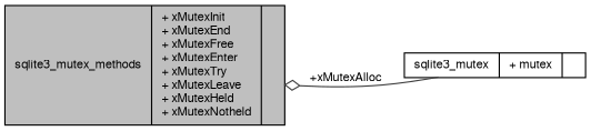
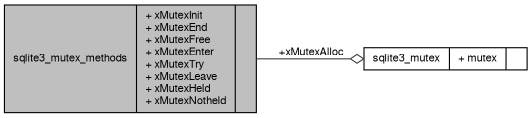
  digraph {
    rankdir=LR
    node [color=black fontname=FreeSans fontsize=10 shape=record style=filled]
    n1 [fillcolor=grey75 fontcolor=black height=0.2 label="{sqlite3_mutex_methods\n|+ xMutexInit\l+ xMutexEnd\l+ xMutexFree\l+ xMutexEnter\l+ xMutexTry\l+ xMutexLeave\l+ xMutexHeld\l+ xMutexNotheld\l|}" width=0.4]
    n2 [fillcolor=white height=0.2 label="{sqlite3_mutex\n|+ mutex\l|}" width=0.4]
-   n2 -> n1 [arrowhead=odiamond color=grey25 fontname=FreeSans fontsize=10 label=" +xMutexAlloc" labelfontname=FreeSans labelfontsize=10 style=solid]
+   n1 -> n2 [arrowhead=odiamond color=grey25 fontname=FreeSans fontsize=10 label=" +xMutexAlloc" labelfontname=FreeSans labelfontsize=10 style=solid]
  }
